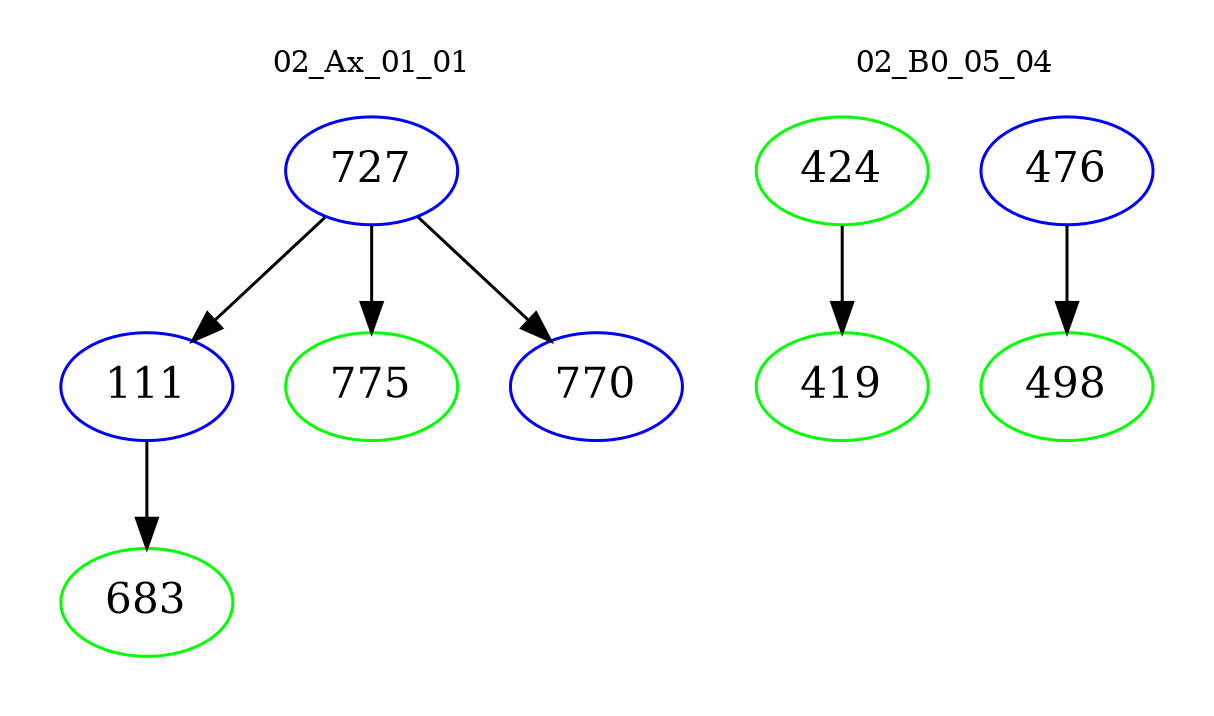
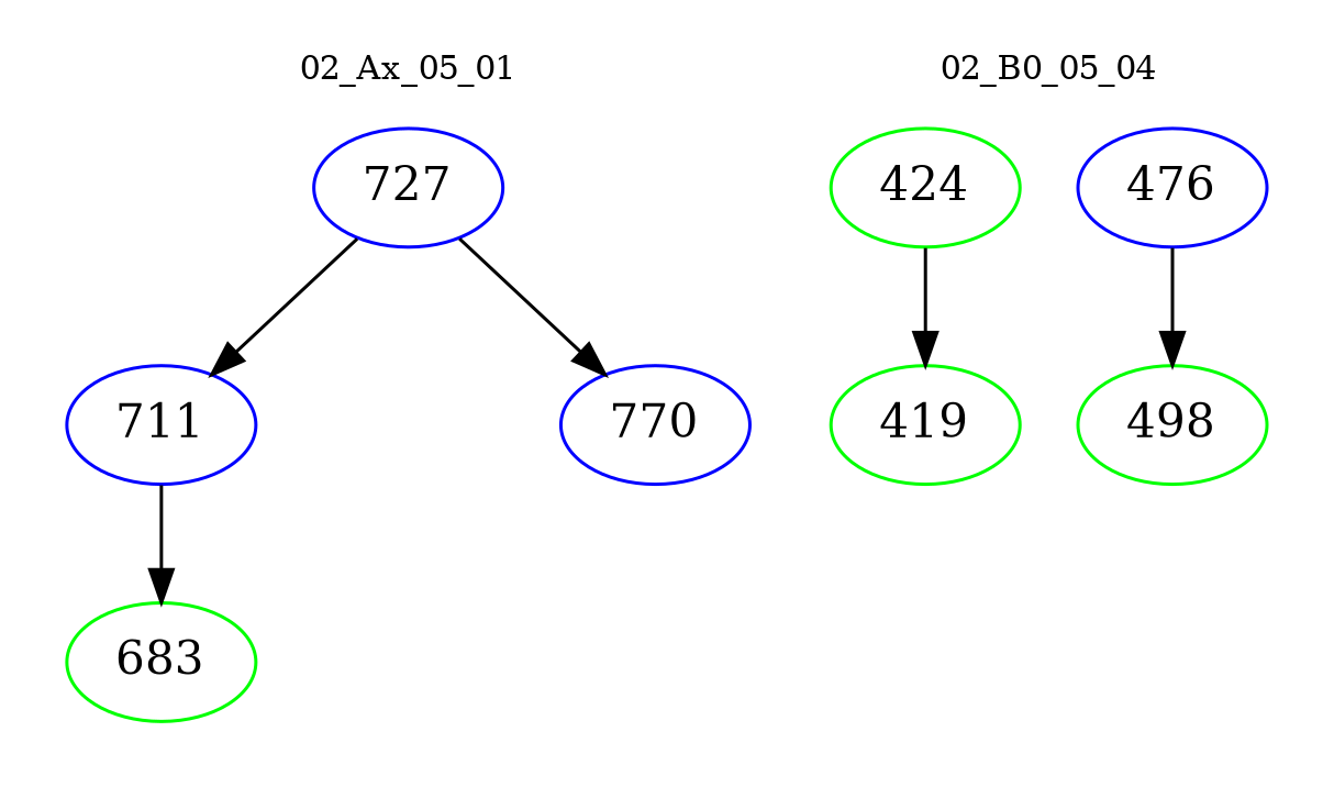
  digraph {
    node [color=green]
    edge [color=black]
    n1 [color=blue label=727]
-   n2 [color=blue label=111]
-   n3 [label=775]
+   n2 [color=blue label=711]
    n4 [color=blue label=770]
    n5 [label=683]
    n6 [color=blue label=476]
    n7 [label=498]
    n8 [label=424]
    n9 [label=419]
    subgraph cluster_1 {
      color=white
      fontsize=10
-     label="02_Ax_01_01"
+     label="02_Ax_05_01"
      n1
      n2
-     n3
      n4
      n5
    }
    subgraph cluster_2 {
      color=white
      fontsize=10
      label="02_B0_05_04"
      n6
      n7
      n8
      n9
    }
    n1 -> n2
-   n1 -> n3
    n1 -> n4
    n2 -> n5
    n6 -> n7
    n8 -> n9
  }
